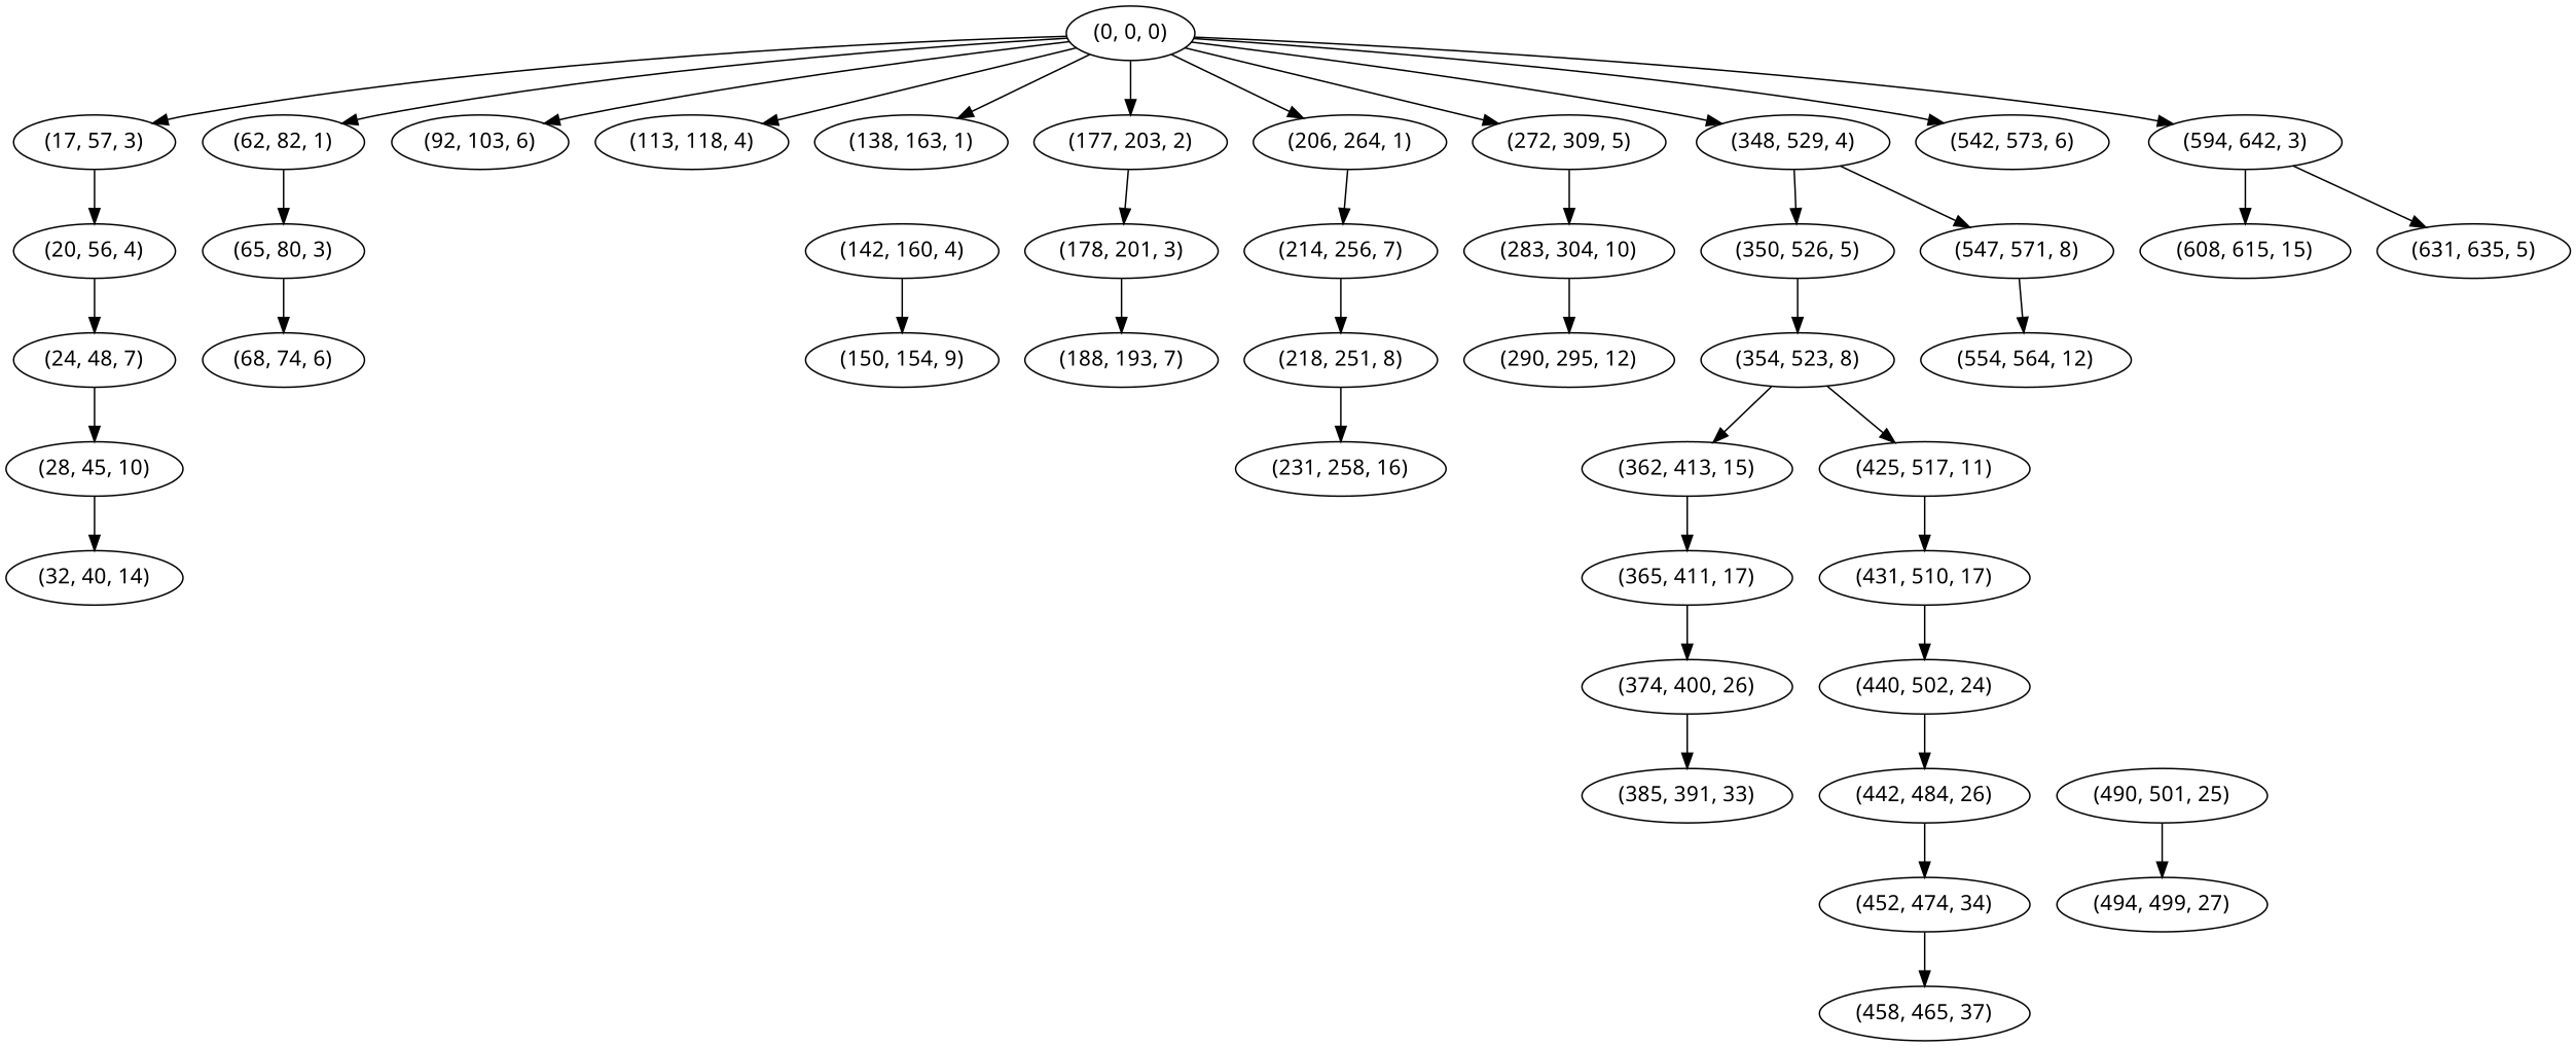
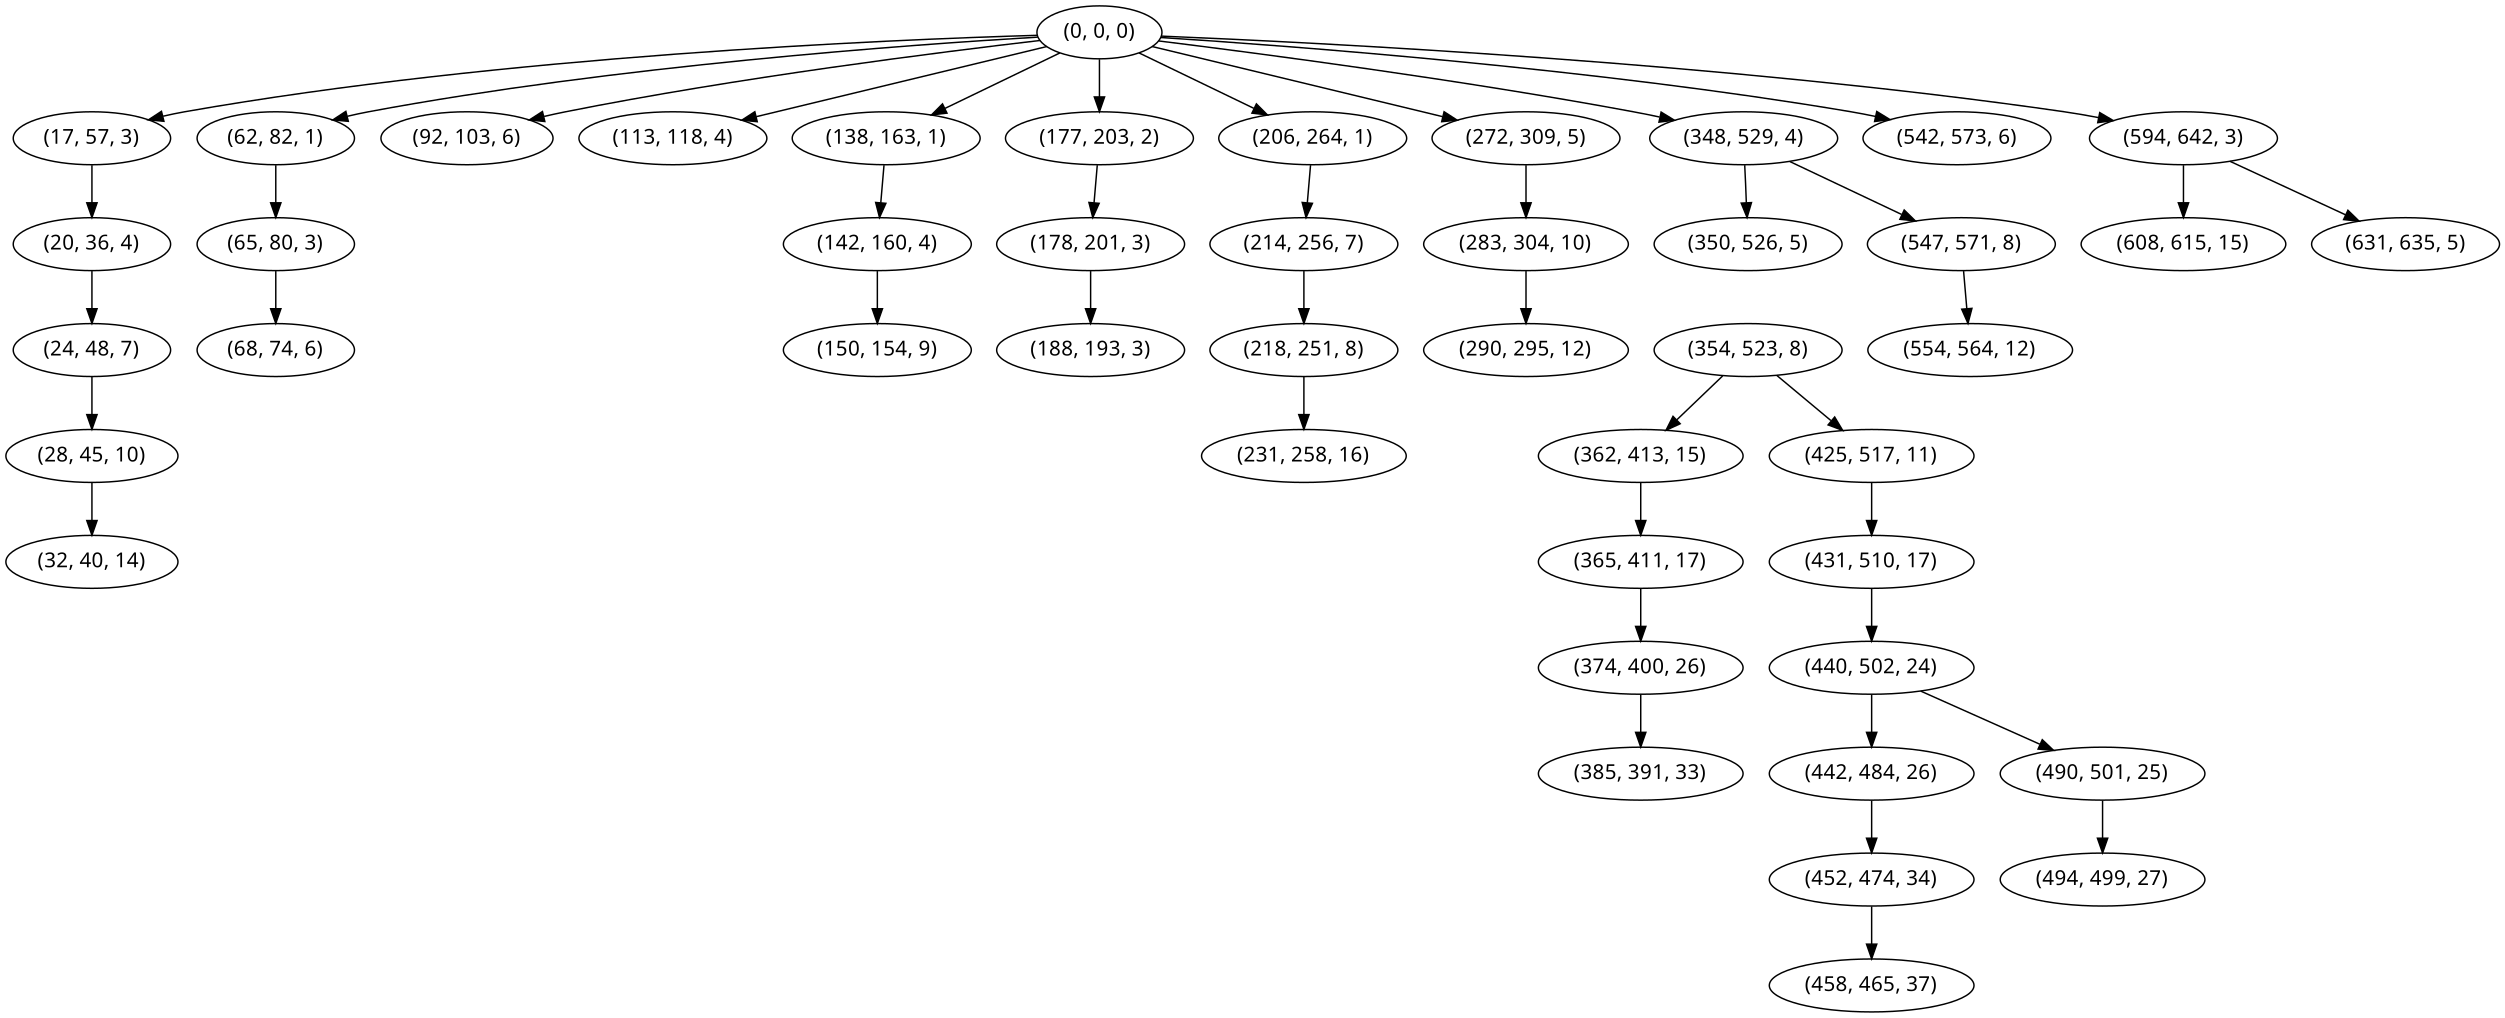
  digraph {
    fontname="Noto Sans"
    node [fontname="Noto Sans"]
    edge [fontname="Noto Sans"]
    "(0, 0, 0)"
    "(17, 57, 3)"
    "(62, 82, 1)"
    "(92, 103, 6)"
    "(113, 118, 4)"
    "(138, 163, 1)"
    "(177, 203, 2)"
    "(206, 264, 1)"
    "(272, 309, 5)"
    "(348, 529, 4)"
    "(542, 573, 6)"
    "(594, 642, 3)"
-   "(20, 56, 4)"
+   "(20, 56, 4)" [label="(20, 36, 4)"]
    "(65, 80, 3)"
    "(142, 160, 4)"
    "(178, 201, 3)"
    "(214, 256, 7)"
    "(283, 304, 10)"
    "(350, 526, 5)"
    "(547, 571, 8)"
    "(608, 615, 15)"
    "(631, 635, 5)"
    "(24, 48, 7)"
    "(28, 45, 10)"
    "(32, 40, 14)"
    "(68, 74, 6)"
    "(150, 154, 9)"
-   "(188, 193, 7)"
+   "(188, 193, 7)" [label="(188, 193, 3)"]
    "(218, 251, 8)"
    n30 [label="(231, 258, 16)"]
    "(290, 295, 12)"
    "(354, 523, 8)"
    "(362, 413, 15)"
    "(425, 517, 11)"
    "(365, 411, 17)"
    "(431, 510, 17)"
    "(374, 400, 26)"
    "(385, 391, 33)"
    "(440, 502, 24)"
    "(442, 484, 26)"
    "(490, 501, 25)"
    "(452, 474, 34)"
    "(494, 499, 27)"
    "(458, 465, 37)"
    "(554, 564, 12)"
    "(0, 0, 0)" -> "(17, 57, 3)"
    "(0, 0, 0)" -> "(62, 82, 1)"
    "(0, 0, 0)" -> "(92, 103, 6)"
    "(0, 0, 0)" -> "(113, 118, 4)"
    "(0, 0, 0)" -> "(138, 163, 1)"
    "(0, 0, 0)" -> "(177, 203, 2)"
    "(0, 0, 0)" -> "(206, 264, 1)"
    "(0, 0, 0)" -> "(272, 309, 5)"
    "(0, 0, 0)" -> "(348, 529, 4)"
    "(0, 0, 0)" -> "(542, 573, 6)"
    "(0, 0, 0)" -> "(594, 642, 3)"
    "(17, 57, 3)" -> "(20, 56, 4)"
    "(62, 82, 1)" -> "(65, 80, 3)"
+   "(138, 163, 1)" -> "(142, 160, 4)"
    "(177, 203, 2)" -> "(178, 201, 3)"
    "(206, 264, 1)" -> "(214, 256, 7)"
    "(272, 309, 5)" -> "(283, 304, 10)"
    "(348, 529, 4)" -> "(350, 526, 5)"
    "(348, 529, 4)" -> "(547, 571, 8)"
    "(594, 642, 3)" -> "(608, 615, 15)"
    "(594, 642, 3)" -> "(631, 635, 5)"
    "(20, 56, 4)" -> "(24, 48, 7)"
    "(65, 80, 3)" -> "(68, 74, 6)"
    "(142, 160, 4)" -> "(150, 154, 9)"
    "(178, 201, 3)" -> "(188, 193, 7)"
    "(214, 256, 7)" -> "(218, 251, 8)"
    "(283, 304, 10)" -> "(290, 295, 12)"
-   "(350, 526, 5)" -> "(354, 523, 8)"
    "(547, 571, 8)" -> "(554, 564, 12)"
    "(24, 48, 7)" -> "(28, 45, 10)"
    "(28, 45, 10)" -> "(32, 40, 14)"
    "(218, 251, 8)" -> n30
    "(354, 523, 8)" -> "(362, 413, 15)"
    "(354, 523, 8)" -> "(425, 517, 11)"
    "(362, 413, 15)" -> "(365, 411, 17)"
    "(425, 517, 11)" -> "(431, 510, 17)"
    "(365, 411, 17)" -> "(374, 400, 26)"
    "(431, 510, 17)" -> "(440, 502, 24)"
    "(374, 400, 26)" -> "(385, 391, 33)"
    "(440, 502, 24)" -> "(442, 484, 26)"
+   "(440, 502, 24)" -> "(490, 501, 25)"
    "(442, 484, 26)" -> "(452, 474, 34)"
    "(490, 501, 25)" -> "(494, 499, 27)"
    "(452, 474, 34)" -> "(458, 465, 37)"
  }
